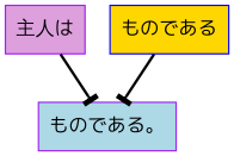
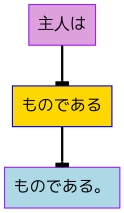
  digraph {
    fontname="DejaVu Sans Mono"
    node [color=purple fontname="DejaVu Sans Mono" shape=box style=filled]
    edge [arrowhead=tee fontname="DejaVu Sans Mono" style=bold]
    n1 [fillcolor=plum label="主人は"]
    n2 [fillcolor=lightblue label="ものである。"]
    n3 [color=blue fillcolor=gold label="ものである"]
-   n1 -> n2
+   n1 -> n3
    n3 -> n2
  }
